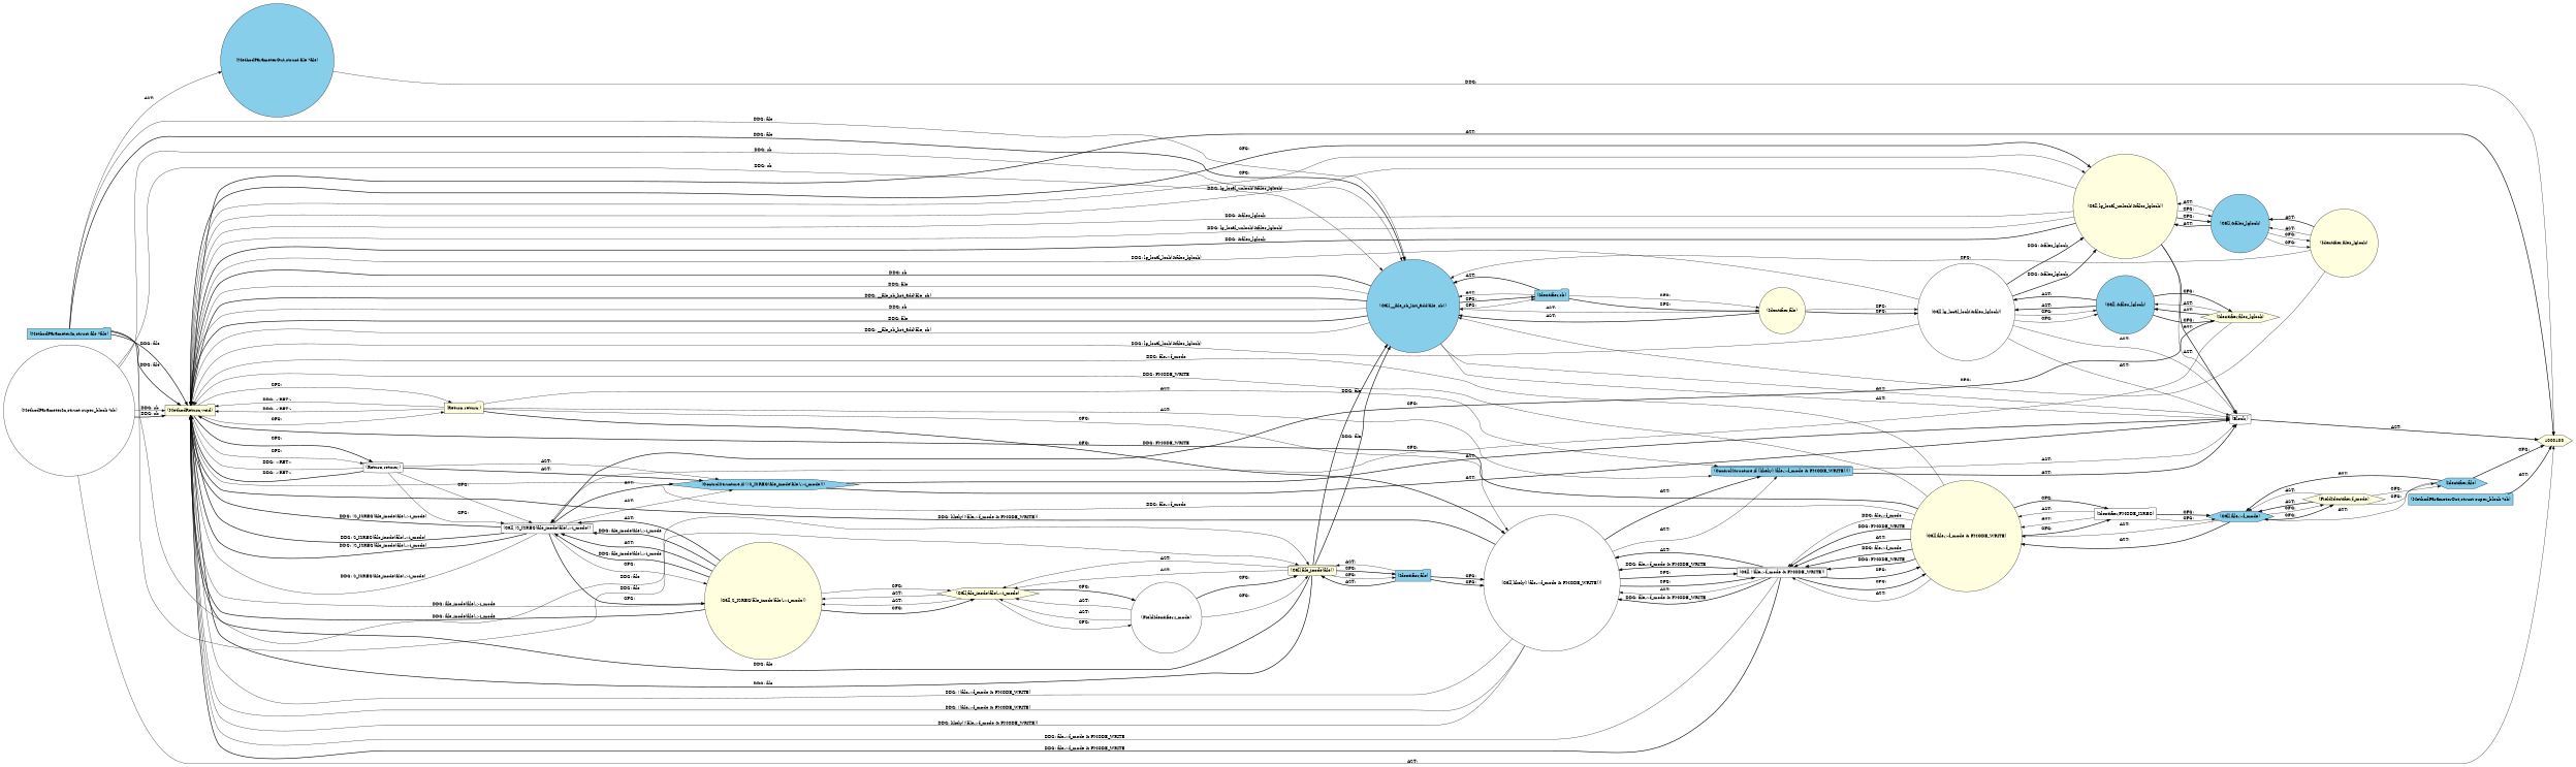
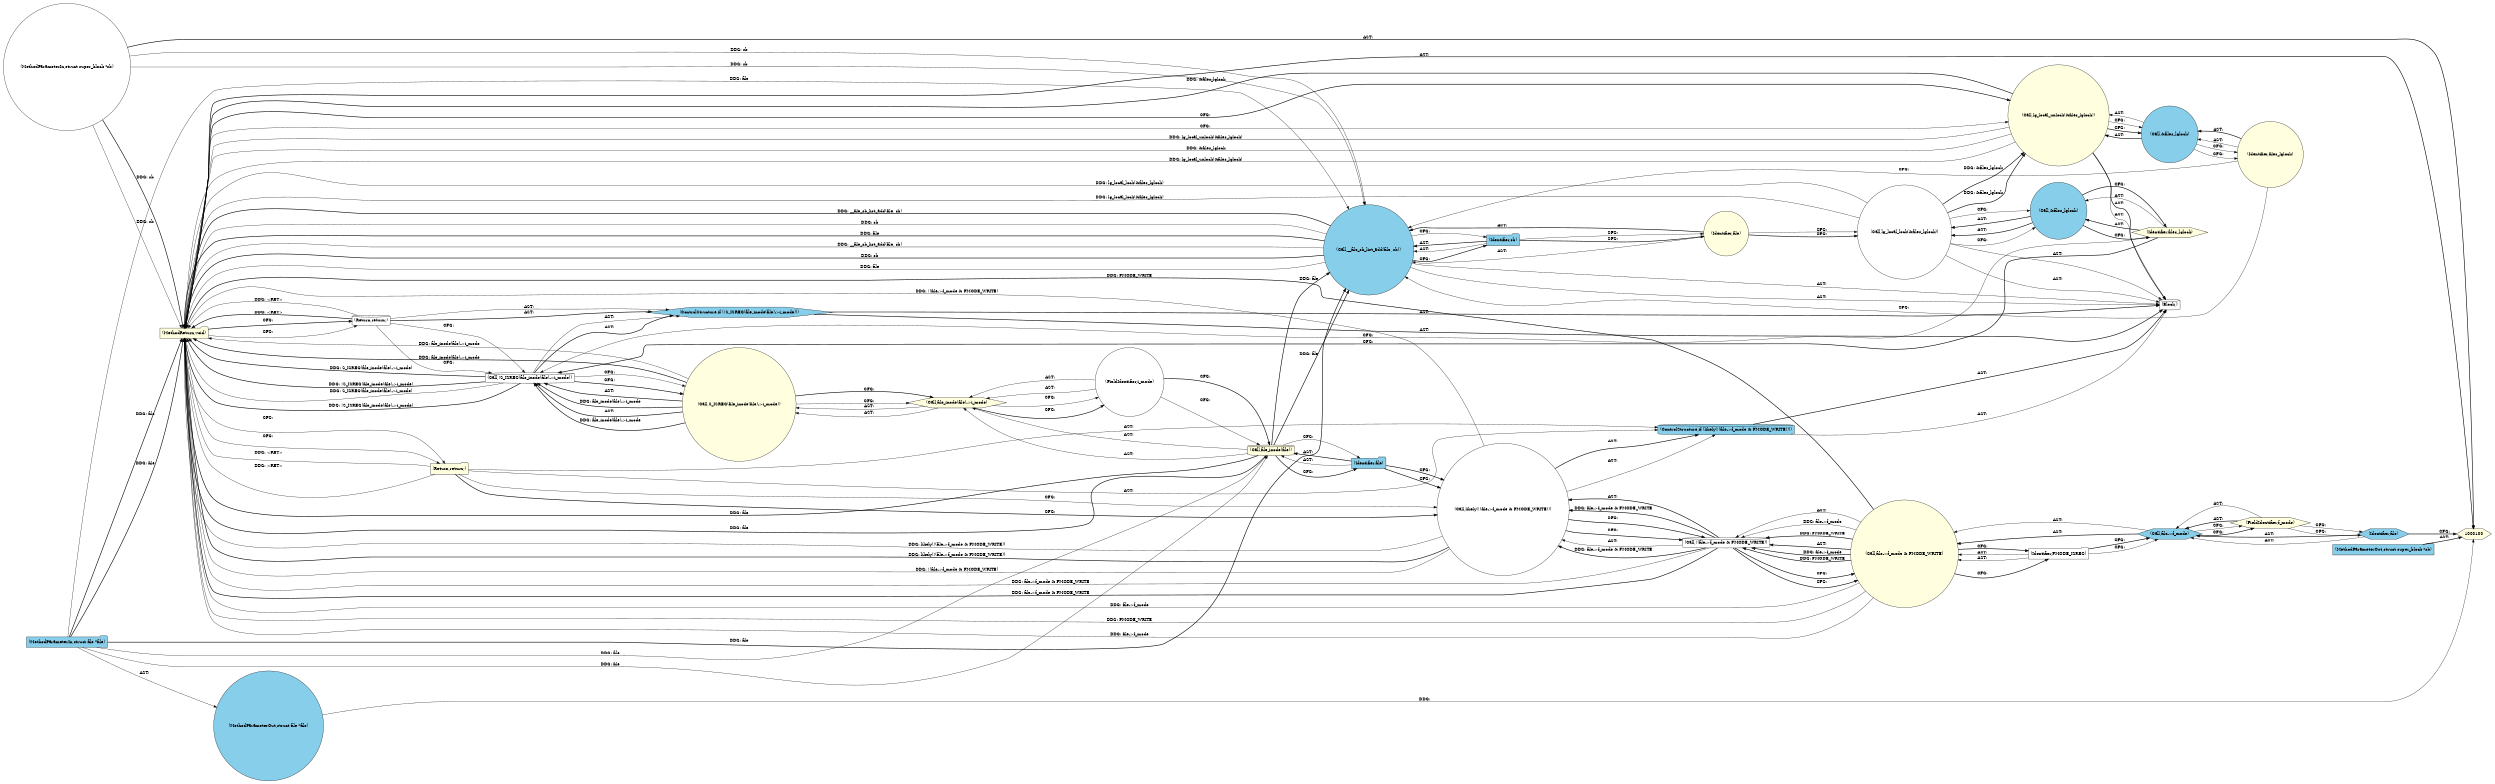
  digraph {
    rankdir=LR
    node [fillcolor=lightyellow shape=circle style=filled]
    edge [style=solid]
    n1 [label="(MethodReturn,void)" shape=folder]
    n2 [label="(Return,return;)" shape=folder]
    n3 [fillcolor=white label="(Return,return;)" shape=cylinder]
    n4 [label="(Call,lg_local_unlock(&files_lglock))"]
    1000100 [shape=hexagon]
    n6 [fillcolor=skyblue label="(ControlStructure,if (likely(!(file->f_mode & FMODE_WRITE))))" shape=cylinder]
    n7 [fillcolor=white label="(Call,likely(!(file->f_mode & FMODE_WRITE)))"]
    n8 [fillcolor=skyblue label="(ControlStructure,if (!S_ISREG(file_inode(file)->i_mode)))" shape=hexagon]
    n9 [fillcolor=white label="(Call,!S_ISREG(file_inode(file)->i_mode))" shape=cylinder]
    n10 [fillcolor=white label="(Block,)" shape=cylinder]
    n11 [fillcolor=skyblue label="(Call,&files_lglock)"]
    n12 [fillcolor=skyblue label="(MethodParameterIn,struct file *file)" shape=folder]
    n13 [label="(Call,file_inode(file))" shape=cylinder]
    n14 [fillcolor=skyblue label="(Call,__file_sb_list_add(file, sb))"]
    n15 [fillcolor=skyblue label="(MethodParameterOut,struct file *file)"]
    n16 [label="(Call,file_inode(file)->i_mode)" shape=hexagon]
    n17 [fillcolor=skyblue label="(Identifier,file)" shape=folder]
    n18 [fillcolor=skyblue label="(Identifier,sb)" shape=folder]
    n19 [fillcolor=white label="(MethodParameterIn,struct super_block *sb)"]
    n20 [fillcolor=skyblue label="(MethodParameterOut,struct super_block *sb)" shape=folder]
    n21 [fillcolor=white label="(Call,!(file->f_mode & FMODE_WRITE))" shape=cylinder]
    n22 [label="(Call,file->f_mode & FMODE_WRITE)"]
    n23 [fillcolor=white label="(Identifier,FMODE_ISREG)" shape=folder]
    n24 [fillcolor=skyblue label="(Call,file->f_mode)" shape=hexagon]
    n25 [label="(FieldIdentifier,f_mode)" shape=hexagon]
    n26 [fillcolor=skyblue label="(Identifier,file)" shape=hexagon]
    n27 [fillcolor=white label="(FieldIdentifier,i_mode)"]
    n28 [label="(Call,S_ISREG(file_inode(file)->i_mode))"]
    n29 [fillcolor=white label="(Call,lg_local_lock(&files_lglock))"]
    n30 [fillcolor=skyblue label="(Call,&files_lglock)"]
    n31 [label="(Identifier,files_lglock)" shape=hexagon]
    n32 [label="(Identifier,file)"]
    n33 [label="(Identifier,files_lglock)"]
    n1 -> n2 [label="CFG: "]
    n1 -> n2 [label="CFG: "]
    n1 -> n3 [label="CFG: " style=bold]
    n1 -> n3 [label="CFG: "]
    n1 -> n4 [label="CFG: " style=bold]
    n1 -> n4 [label="CFG: "]
    n1 -> 1000100 [label="AST: " style=bold]
    n2 -> n1 [label="DDG: <RET>"]
    n2 -> n1 [label="DDG: <RET>"]
    n2 -> n6 [label="AST: "]
    n2 -> n6 [label="AST: "]
    n2 -> n7 [label="CFG: "]
    n2 -> n7 [label="CFG: " style=bold]
    n3 -> n1 [label="DDG: <RET>"]
    n3 -> n1 [label="DDG: <RET>" style=bold]
    n3 -> n8 [label="AST: " style=bold]
    n3 -> n8 [label="AST: "]
    n3 -> n9 [label="CFG: "]
    n3 -> n9 [label="CFG: "]
    n4 -> n1 [label="DDG: lg_local_unlock(&files_lglock)"]
    n4 -> n1 [label="DDG: &files_lglock"]
    n4 -> n1 [label="DDG: lg_local_unlock(&files_lglock)"]
    n4 -> n1 [label="DDG: &files_lglock" style=bold]
    n4 -> n10 [label="AST: " style=bold]
    n4 -> n10 [label="AST: "]
    n4 -> n11 [label="CFG: "]
    n4 -> n11 [label="CFG: " style=bold]
    n6 -> n10 [label="AST: " style=bold]
    n6 -> n10 [label="AST: "]
    n7 -> n1 [label="DDG: likely(!(file->f_mode & FMODE_WRITE))" style=bold]
    n7 -> n1 [label="DDG: !(file->f_mode & FMODE_WRITE)"]
    n7 -> n1 [label="DDG: likely(!(file->f_mode & FMODE_WRITE))"]
    n7 -> n1 [label="DDG: !(file->f_mode & FMODE_WRITE)"]
    n7 -> n6 [label="AST: "]
    n7 -> n6 [label="AST: " style=bold]
    n7 -> n21 [label="CFG: " style=bold]
    n7 -> n21 [label="CFG: " style=bold]
    n8 -> n10 [label="AST: " style=bold]
    n8 -> n10 [label="AST: " style=bold]
    n9 -> n1 [label="DDG: !S_ISREG(file_inode(file)->i_mode)" style=bold]
    n9 -> n1 [label="DDG: S_ISREG(file_inode(file)->i_mode)" style=bold]
    n9 -> n1 [label="DDG: !S_ISREG(file_inode(file)->i_mode)" style=bold]
    n9 -> n1 [label="DDG: S_ISREG(file_inode(file)->i_mode)"]
    n9 -> n8 [label="AST: " style=bold]
    n9 -> n8 [label="AST: "]
    n9 -> n28 [label="CFG: "]
    n9 -> n28 [label="CFG: " style=bold]
-   n10 -> 1000100 [label="AST: " style=bold]
    n11 -> n4 [label="AST: " style=bold]
    n11 -> n4 [label="AST: "]
    n11 -> n33 [label="CFG: "]
    n11 -> n33 [label="CFG: "]
    n12 -> n1 [label="DDG: file" style=bold]
    n12 -> n1 [label="DDG: file" style=bold]
    n12 -> n13 [label="DDG: file"]
    n12 -> n13 [label="DDG: file"]
    n12 -> n14 [label="DDG: file"]
    n12 -> n14 [label="DDG: file" style=bold]
    n12 -> n15 [label="AST: "]
    n13 -> n1 [label="DDG: file" style=bold]
    n13 -> n1 [label="DDG: file" style=bold]
    n13 -> n14 [label="DDG: file" style=bold]
    n13 -> n14 [label="DDG: file" style=bold]
    n13 -> n16 [label="AST: "]
    n13 -> n16 [label="AST: "]
    n13 -> n17 [label="CFG: " style=bold]
    n13 -> n17 [label="CFG: "]
    n14 -> n1 [label="DDG: sb" style=bold]
    n14 -> n1 [label="DDG: file"]
    n14 -> n1 [label="DDG: __file_sb_list_add(file, sb)" style=bold]
    n14 -> n1 [label="DDG: sb"]
    n14 -> n1 [label="DDG: file" style=bold]
    n14 -> n1 [label="DDG: __file_sb_list_add(file, sb)"]
    n14 -> n10 [label="AST: "]
    n14 -> n10 [label="AST: "]
    n14 -> n18 [label="CFG: " style=bold]
    n14 -> n18 [label="CFG: "]
    n15 -> 1000100 [label="DDG: "]
    n16 -> n27 [label="CFG: "]
    n16 -> n27 [label="CFG: " style=bold]
    n16 -> n28 [label="AST: "]
    n16 -> n28 [label="AST: "]
    n17 -> n7 [label="CFG: " style=bold]
    n17 -> n7 [label="CFG: " style=bold]
    n17 -> n13 [label="AST: " style=bold]
    n17 -> n13 [label="AST: "]
    n18 -> n14 [label="AST: " style=bold]
    n18 -> n14 [label="AST: "]
    n18 -> n32 [label="CFG: " style=bold]
    n18 -> n32 [label="CFG: "]
    n19 -> n1 [label="DDG: sb"]
    n19 -> n1 [label="DDG: sb" style=bold]
-   n19 -> 1000100 [label="AST: "]
+   n19 -> 1000100 [label="AST: " style=bold]
    n19 -> n14 [label="DDG: sb"]
    n19 -> n14 [label="DDG: sb"]
    n20 -> 1000100 [label="AST: " style=bold]
    n21 -> n1 [label="DDG: file->f_mode & FMODE_WRITE"]
    n21 -> n1 [label="DDG: file->f_mode & FMODE_WRITE" style=bold]
    n21 -> n7 [label="AST: "]
    n21 -> n7 [label="DDG: file->f_mode & FMODE_WRITE" style=bold]
    n21 -> n7 [label="AST: " style=bold]
    n21 -> n7 [label="DDG: file->f_mode & FMODE_WRITE" style=bold]
    n21 -> n22 [label="CFG: " style=bold]
    n21 -> n22 [label="CFG: " style=bold]
    n22 -> n1 [label="DDG: file->f_mode"]
    n22 -> n1 [label="DDG: FMODE_WRITE"]
    n22 -> n1 [label="DDG: file->f_mode"]
    n22 -> n1 [label="DDG: FMODE_WRITE" style=bold]
    n22 -> n21 [label="AST: "]
    n22 -> n21 [label="DDG: file->f_mode"]
    n22 -> n21 [label="DDG: FMODE_WRITE" style=bold]
    n22 -> n21 [label="AST: " style=bold]
    n22 -> n21 [label="DDG: file->f_mode" style=bold]
    n22 -> n21 [label="DDG: FMODE_WRITE" style=bold]
    n22 -> n23 [label="CFG: " style=bold]
    n22 -> n23 [label="CFG: " style=bold]
    n23 -> n22 [label="AST: "]
    n23 -> n22 [label="AST: "]
    n23 -> n24 [label="CFG: " style=bold]
    n23 -> n24 [label="CFG: "]
    n24 -> n22 [label="AST: "]
    n24 -> n22 [label="AST: " style=bold]
    n24 -> n25 [label="CFG: "]
    n24 -> n25 [label="CFG: " style=bold]
    n25 -> n24 [label="AST: "]
    n25 -> n24 [label="AST: " style=bold]
    n25 -> n26 [label="CFG: "]
    n25 -> n26 [label="CFG: "]
    n26 -> 1000100 [label="CFG: " style=bold]
    n26 -> n24 [label="AST: " style=bold]
    n26 -> n24 [label="AST: "]
    n27 -> n13 [label="CFG: "]
    n27 -> n13 [label="CFG: " style=bold]
    n27 -> n16 [label="AST: "]
    n27 -> n16 [label="AST: "]
    n28 -> n1 [label="DDG: file_inode(file)->i_mode" style=bold]
    n28 -> n1 [label="DDG: file_inode(file)->i_mode"]
    n28 -> n9 [label="AST: " style=bold]
    n28 -> n9 [label="DDG: file_inode(file)->i_mode" style=bold]
    n28 -> n9 [label="AST: " style=bold]
    n28 -> n9 [label="DDG: file_inode(file)->i_mode" style=bold]
    n28 -> n16 [label="CFG: " style=bold]
    n28 -> n16 [label="CFG: "]
    n29 -> n1 [label="DDG: lg_local_lock(&files_lglock)"]
    n29 -> n1 [label="DDG: lg_local_lock(&files_lglock)"]
    n29 -> n4 [label="DDG: &files_lglock" style=bold]
    n29 -> n4 [label="DDG: &files_lglock" style=bold]
    n29 -> n10 [label="AST: "]
    n29 -> n10 [label="AST: "]
    n29 -> n30 [label="CFG: "]
    n29 -> n30 [label="CFG: "]
    n30 -> n29 [label="AST: " style=bold]
    n30 -> n29 [label="AST: " style=bold]
    n30 -> n31 [label="CFG: " style=bold]
    n30 -> n31 [label="CFG: " style=bold]
    n31 -> n9 [label="CFG: "]
    n31 -> n9 [label="CFG: " style=bold]
    n31 -> n30 [label="AST: "]
    n31 -> n30 [label="AST: " style=bold]
    n32 -> n14 [label="AST: "]
    n32 -> n14 [label="AST: " style=bold]
    n32 -> n29 [label="CFG: " style=bold]
    n32 -> n29 [label="CFG: "]
    n33 -> n11 [label="AST: " style=bold]
    n33 -> n11 [label="AST: "]
    n33 -> n14 [label="CFG: "]
    n33 -> n14 [label="CFG: "]
  }
